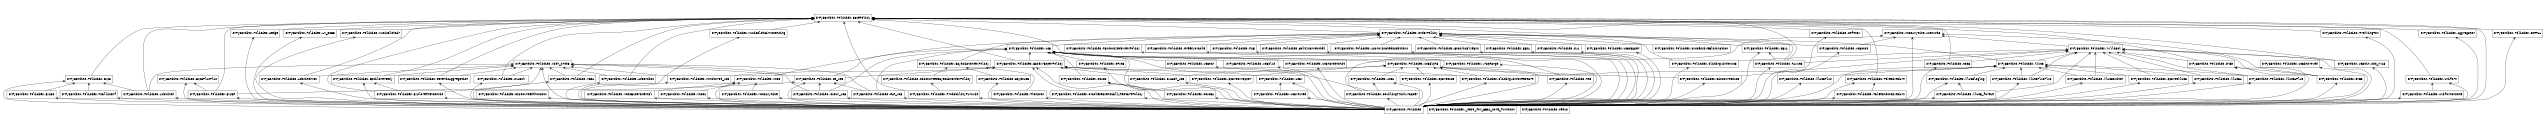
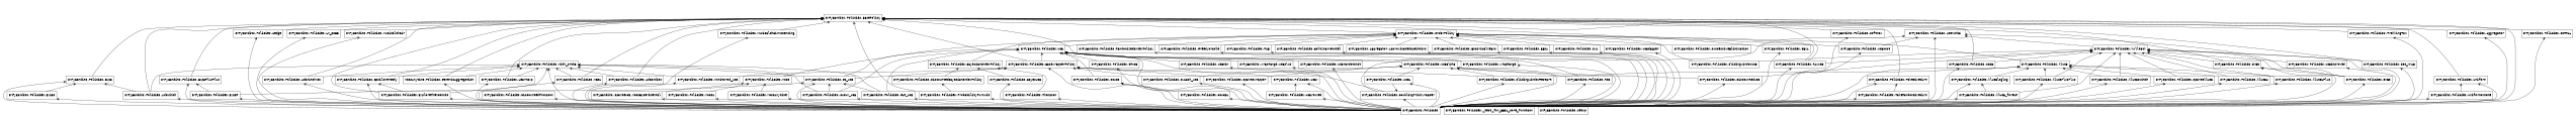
  digraph {
    fontname="DejaVu Sans Mono"
    rankdir=BT
    node [fontname="DejaVu Sans Mono" shape=box]
    edge [arrowhead=open arrowtail=none fontname="DejaVu Sans Mono"]
    n1 [label="SMPyBandits.Policies"]
    n2 [label="SMPyBandits.Policies.AdBandits"]
    n3 [label="SMPyBandits.Policies.AdSwitch"]
    n4 [label="SMPyBandits.Policies.AdSwitchNew"]
    n5 [label="SMPyBandits.Policies.Aggregator"]
-   n6 [label="SMPyBandits.Policies.ApproximatedFHGittins"]
+   n6 [label="SMPyBandits.Aggregator.ApproximatedFHGittins"]
    n7 [label="SMPyBandits.Policies.BESA"]
    n8 [label="SMPyBandits.Policies.BasePolicy"]
    n9 [label="SMPyBandits.Policies.BaseWrapperPolicy"]
    n10 [label="SMPyBandits.Policies.BayesUCB"]
    n11 [label="SMPyBandits.Policies.BoltzmannGumbel"]
    n12 [label="SMPyBandits.Policies.CD_UCB"]
    n13 [label="SMPyBandits.Policies.CORRAL"]
    n14 [label="SMPyBandits.Policies.CPUCB"]
    n15 [label="SMPyBandits.Policies.CUSUM_UCB"]
    n16 [label="SMPyBandits.Policies.DMED"]
    n17 [label="SMPyBandits.Policies.DiscountedThompson"]
    n18 [label="SMPyBandits.Policies.DiscountedUCB"]
    n19 [label="SMPyBandits.Policies.DoublingTrickWrapper"]
    n20 [label="SMPyBandits.Policies.EmpiricalMeans"]
    n21 [label="SMPyBandits.Policies.EpsilonGreedy"]
    n22 [label="SMPyBandits.Policies.Exp3"]
    n23 [label="SMPyBandits.Policies.Exp3PlusPlus"]
    n24 [label="SMPyBandits.Policies.Exp3R"]
    n25 [label="SMPyBandits.Policies.Exp3S"]
    n26 [label="SMPyBandits.Policies.ExploreThenCommit"]
    n27 [label="SMPyBandits.Policies.FEWA"]
    n28 [label="SMPyBandits.Policies.GLR_UCB"]
-   n29 [label="SMPyBandits.Policies.GenericAggregation"]
+   n29 [label="MOSSAnytime.Policies.GenericAggregation"]
    n30 [label="SMPyBandits.Policies.GreedyOracle"]
    n31 [label="SMPyBandits.Policies.Hedge"]
    n32 [label="SMPyBandits.Policies.IMED"]
    n33 [label="SMPyBandits.Policies.LM_DSEE"]
-   n34 [label="SMPyBandits.Policies.SWHash"]
+   n34 [label="SMPyBandits.Policies.LearnExp"]
    n35 [label="SMPyBandits.Policies.MEGA"]
    n36 [label="SMPyBandits.Policies.MOSS"]
    n37 [label="SMPyBandits.Policies.MOSSAnytime"]
-   n38 [label="SMPyBandits.Policies.MOSSExperimental"]
+   n38 [label="SMPyBandits.SparseUCB.MOSSExperimental"]
    n39 [label="SMPyBandits.Policies.MOSSH"]
    n40 [label="SMPyBandits.Policies.Monitored_UCB"]
    n41 [label="SMPyBandits.Policies.MusicalChair"]
    n42 [label="SMPyBandits.Policies.MusicalChairNoSensing"]
    n43 [label="SMPyBandits.Policies.OCUCB"]
    n44 [label="SMPyBandits.Policies.OCUCBH"]
    n45 [label="SMPyBandits.Policies.OSSB"]
-   n46 [label="SMPyBandits.Policies.OracleSequentiallyRestartPolicy"]
    n47 [label="SMPyBandits.Policies.PHE"]
    n48 [label="SMPyBandits.Policies.ProbabilityPursuit"]
    n49 [label="SMPyBandits.Policies.RAWUCB"]
    n50 [label="SMPyBandits.Policies.RCB"]
-   n51 [label="SMPyBandits.UCBmin.SIC_MMAB"]
+   n51 [label="SMPyBandits.Policies.SIC_MMAB"]
    n52 [label="SMPyBandits.Policies.SWA"]
    n53 [label="SMPyBandits.Policies.SWHash_UCB"]
    n54 [label="SMPyBandits.Policies.SlidingWindowRestart"]
    n55 [label="SMPyBandits.Policies.SlidingWindowUCB"]
    n56 [label="SMPyBandits.Policies.Softmax"]
-   n57 [label="SMPyBandits.Policies.SparseUCB"]
    n58 [label="SMPyBandits.Policies.SparseWrapper"]
    n59 [label="SMPyBandits.Policies.SparseklUCB"]
    n60 [label="SMPyBandits.Policies.TakeFixedArm"]
    n61 [label="SMPyBandits.Policies.TakeRandomFixedArm"]
    n62 [label="SMPyBandits.Policies.Thompson"]
    n63 [label="SMPyBandits.Policies.TrekkingTSN"]
-   n64 [label="SMPyBandits.Policies.TsallisInf"]
    n65 [label="SMPyBandits.Policies.UCB"]
    n66 [label="SMPyBandits.Policies.UCBH"]
    n67 [label="SMPyBandits.Policies.UCBV"]
    n68 [label="SMPyBandits.Policies.UCBVtuned"]
    n69 [label="SMPyBandits.Policies.UCBalpha"]
    n70 [label="SMPyBandits.Policies.UCBdagger"]
    n71 [label="SMPyBandits.Policies.UCBimproved"]
    n72 [label="SMPyBandits.Policies.UCBmin"]
    n73 [label="SMPyBandits.Policies.UCBoost"]
-   n74 [label="SMPyBandits.Policies.UCBplus"]
+   n74 [label="SMPyBandits.WrapRange.UCBplus"]
    n75 [label="SMPyBandits.Policies.UCBrandomInit"]
    n76 [label="SMPyBandits.Policies.Uniform"]
    n77 [label="SMPyBandits.Policies.UniformOnSome"]
    n78 [label="SMPyBandits.Policies.WrapRange"]
    n79 [label="SMPyBandits.Policies.klUCB"]
    n80 [label="SMPyBandits.Policies.klUCBH"]
    n81 [label="SMPyBandits.Policies.klUCBHPlus"]
-   n82 [label="SMPyBandits.Policies.klUCBPlus"]
    n83 [label="SMPyBandits.Policies.klUCBPlusPlus"]
    n84 [label="SMPyBandits.Policies.klUCB_forGLR"]
    n85 [label="SMPyBandits.Policies.klUCBloglog"]
    n86 [label="SMPyBandits.Policies.klUCBswitch"]
    n87 [label="SMPyBandits.Policies.kullback"]
-   n88 [label="SMPyBandits.MOSSAnytime.usenumba"]
+   n88 [label="SMPyBandits.Policies.usenumba"]
    n89 [label="SMPyBandits.Policies.with_proba"]
    n90 [label="SMPyBandits.Policies.IndexPolicy"]
    n91 [label="SMPyBandits.Policies.BayesianIndexPolicy"]
    n92 [label="SMPyBandits.Policies.DiscountedBayesianIndexPolicy"]
    n93 [label="SMPyBandits.Policies.RandomizedIndexPolicy"]
    n94 [label="SMPyBandits.Policies.SuccessiveElimination"]
    n95 [label="SMPyBandits.Policies._test_for_BESA_core_function"]
    n96 [label="SMPyBandits.Policies.setup"]
    n1 -> n2
    n1 -> n3
    n1 -> n4
    n1 -> n5
    n1 -> n6
    n1 -> n7
    n1 -> n8
    n1 -> n9
    n1 -> n10
    n1 -> n11
    n1 -> n12
    n1 -> n13
    n1 -> n14
    n1 -> n15
    n1 -> n16
    n1 -> n17
    n1 -> n18
    n1 -> n19
    n1 -> n20
    n1 -> n21
    n1 -> n22
    n1 -> n23
    n1 -> n24
    n1 -> n25
    n1 -> n26
    n1 -> n27
    n1 -> n28
    n1 -> n29
    n1 -> n30
    n1 -> n31
    n1 -> n32
    n1 -> n33
    n1 -> n34
    n1 -> n35
-   n1 -> n36
    n1 -> n37
    n1 -> n38
    n1 -> n39
    n1 -> n40
    n1 -> n41
    n1 -> n42
    n1 -> n43
    n1 -> n44
    n1 -> n45
-   n1 -> n46
    n1 -> n47
    n1 -> n48
    n1 -> n49
    n1 -> n50
    n1 -> n51
    n1 -> n52
    n1 -> n53
    n1 -> n54
-   n1 -> n55
    n1 -> n56
-   n1 -> n57
    n1 -> n58
    n1 -> n59
    n1 -> n60
    n1 -> n61
    n1 -> n62
    n1 -> n63
-   n1 -> n64
    n1 -> n65
    n1 -> n66
    n1 -> n67
    n1 -> n68
    n1 -> n69
    n1 -> n70
    n1 -> n71
    n1 -> n72
    n1 -> n73
    n1 -> n74
    n1 -> n75
    n1 -> n76
    n1 -> n77
    n1 -> n78
    n1 -> n79
    n1 -> n80
    n1 -> n81
-   n1 -> n82
    n1 -> n83
    n1 -> n84
    n1 -> n85
    n1 -> n86
    n1 -> n87
    n1 -> n88
    n1 -> n89
    n2 -> n8
    n2 -> n89
    n3 -> n8
    n3 -> n22
    n3 -> n89
    n4 -> n8
    n4 -> n89
    n5 -> n8
    n6 -> n90
    n7 -> n90
    n9 -> n8
    n9 -> n65
    n10 -> n91
    n11 -> n90
    n12 -> n9
    n12 -> n65
    n12 -> n89
    n13 -> n8
    n14 -> n65
    n15 -> n12
    n15 -> n65
    n15 -> n89
    n16 -> n8
    n16 -> n87
    n18 -> n69
    n18 -> n87
    n19 -> n9
-   n19 -> n66
+   n66 -> n19
    n19 -> n88
    n20 -> n90
    n21 -> n8
    n21 -> n89
    n22 -> n8
-   n24 -> n8
+   n23 -> n8
    n24 -> n12
    n24 -> n23
    n25 -> n22
    n26 -> n8
    n26 -> n21
    n26 -> n89
    n27 -> n8
    n28 -> n12
    n28 -> n65
    n28 -> n89
    n29 -> n8
    n29 -> n89
    n30 -> n90
    n31 -> n8
    n32 -> n16
    n32 -> n87
    n32 -> n88
    n33 -> n8
    n34 -> n8
    n34 -> n89
    n35 -> n8
    n35 -> n89
    n36 -> n90
    n37 -> n36
    n38 -> n36
    n39 -> n36
    n40 -> n9
    n40 -> n89
    n41 -> n8
    n42 -> n8
    n43 -> n65
    n44 -> n43
    n45 -> n8
    n45 -> n87
-   n46 -> n9
    n47 -> n90
    n48 -> n8
    n48 -> n92
    n49 -> n8
-   n49 -> n27
    n49 -> n87
    n49 -> n90
    n50 -> n69
    n50 -> n93
    n51 -> n8
    n51 -> n87
    n52 -> n90
    n53 -> n9
    n53 -> n69
    n54 -> n9
    n54 -> n69
    n54 -> n79
    n55 -> n87
    n55 -> n90
    n56 -> n8
-   n57 -> n69
    n58 -> n9
    n58 -> n69
    n59 -> n79
    n59 -> n87
    n60 -> n8
    n61 -> n60
    n62 -> n91
    n63 -> n8
-   n64 -> n22
    n65 -> n90
    n66 -> n69
    n67 -> n65
    n68 -> n67
    n69 -> n65
    n70 -> n90
    n72 -> n65
    n73 -> n88
    n73 -> n90
    n74 -> n65
    n75 -> n65
    n76 -> n8
    n77 -> n76
    n78 -> n8
    n78 -> n65
-   n79 -> n87
+   n71 -> n87
    n79 -> n90
    n80 -> n79
    n80 -> n87
    n81 -> n79
    n81 -> n87
-   n82 -> n79
    n83 -> n79
    n83 -> n87
    n84 -> n85
    n84 -> n87
    n85 -> n79
    n86 -> n79
    n86 -> n87
    n87 -> n88
    n90 -> n8
    n91 -> n90
    n92 -> n91
    n93 -> n90
    n94 -> n90
  }
